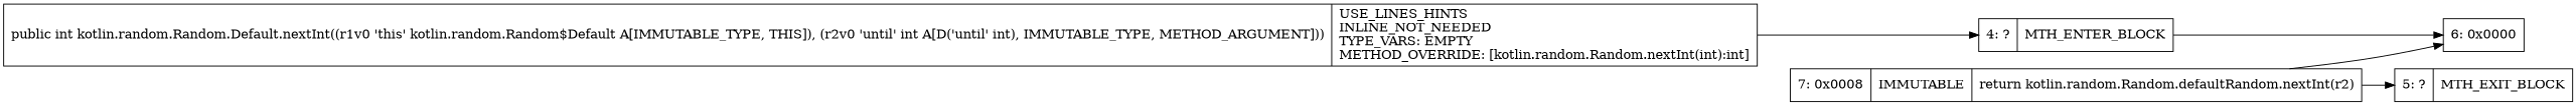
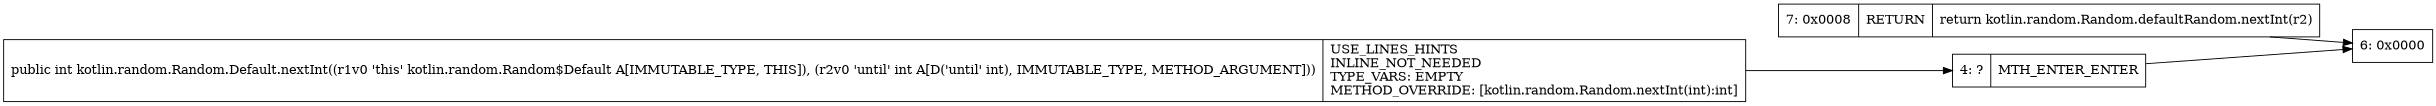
  digraph {
    rankdir=LR
    node [shape=record]
-   n1 [label="{4\:\ ?|MTH_ENTER_BLOCK\l}"]
+   n1 [label="{4\:\ ?|MTH_ENTER_ENTER\l}"]
    n2 [label="{6\:\ 0x0000}"]
-   n3 [label="{7\:\ 0x0008|IMMUTABLE\l|return kotlin.random.Random.defaultRandom.nextInt(r2)\l}"]
-   n4 [label="{5\:\ ?|MTH_EXIT_BLOCK\l}"]
+   n3 [label="{7\:\ 0x0008|RETURN\l|return kotlin.random.Random.defaultRandom.nextInt(r2)\l}"]
    n5 [label="{public int kotlin.random.Random.Default.nextInt((r1v0 'this' kotlin.random.Random$Default A[IMMUTABLE_TYPE, THIS]), (r2v0 'until' int A[D('until' int), IMMUTABLE_TYPE, METHOD_ARGUMENT]))  | USE_LINES_HINTS\lINLINE_NOT_NEEDED\lTYPE_VARS: EMPTY\lMETHOD_OVERRIDE: [kotlin.random.Random.nextInt(int):int]\l}"]
    n1 -> n2
    n3 -> n2
-   n3 -> n4
    n5 -> n1
  }
